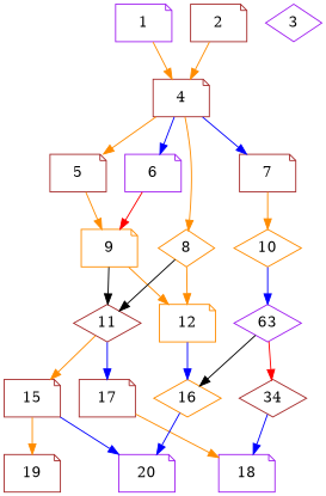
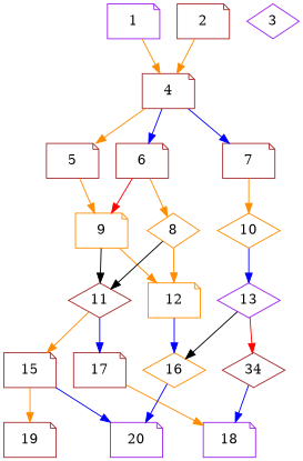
  digraph {
    node [alpha=0.19 color=brown shape=note]
    edge [color=darkorange]
    1 [color=purple expect_size=44200960]
    4 [alpha=0.02 expect_size=44454912]
    5 [alpha=0.13 expect_size=49378304]
-   6 [color=purple expect_size=19874816]
+   6 [expect_size=19874816]
    7 [alpha=0.02 expect_size=16534528]
    9 [alpha=0.11 color=darkorange expect_size=44111872]
    8 [color=darkorange expect_size=19415040 shape=diamond]
    10 [alpha=0.09 color=darkorange expect_size=29239296 shape=diamond]
    2 [alpha=0.09 expect_size=36510720]
    3 [alpha=0.08 color=purple expect_size=5727232 shape=diamond]
    11 [alpha=0.03 expect_size=28534784 shape=diamond]
    12 [alpha=0.13 color=darkorange expect_size=26696704]
-   13 [alpha=0.16 color=purple expect_size=47192064 shape=diamond label=63]
+   13 [alpha=0.16 color=purple expect_size=47192064 shape=diamond]
    15 [alpha=0.04 expect_size=24009728]
    17 [alpha=0.15 expect_size=5300224]
    16 [alpha=0.10 color=darkorange expect_size=7121920 shape=diamond]
    n17 [alpha=0.03 expect_size=18677760 label=34 shape=diamond]
    19 [alpha=0.14 expect_size=6889472]
    20 [alpha=0.15 color=purple expect_size=33177600]
    18 [alpha=0.04 color=purple expect_size=10393600]
    1 -> 4
    4 -> 5
    4 -> 6 [color=blue]
    4 -> 7 [color=blue]
    5 -> 9
    6 -> 9 [color=red]
-   4 -> 8
+   6 -> 8
    7 -> 10
    9 -> 11 [color=black]
    9 -> 12
    8 -> 11 [color=black]
    8 -> 12
    10 -> 13 [color=blue]
    2 -> 4
    11 -> 15
    11 -> 17 [color=blue]
    12 -> 16 [color=blue]
    13 -> 16 [color=black]
    13 -> n17 [color=red]
    15 -> 19
    15 -> 20 [color=blue]
    17 -> 18
    16 -> 20 [color=blue]
    n17 -> 18 [color=blue]
  }
